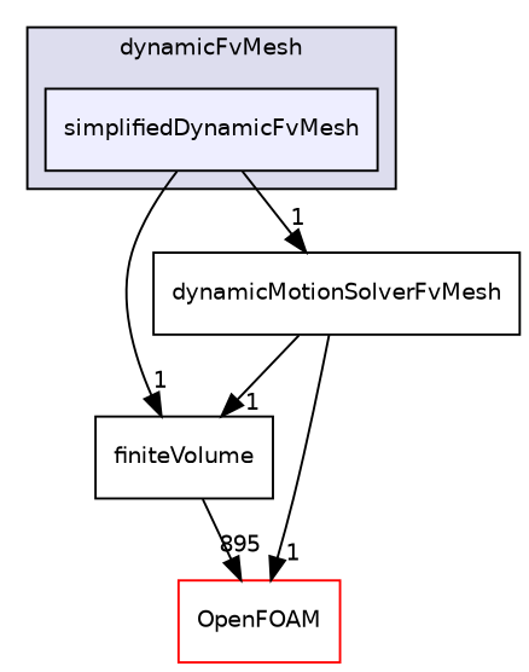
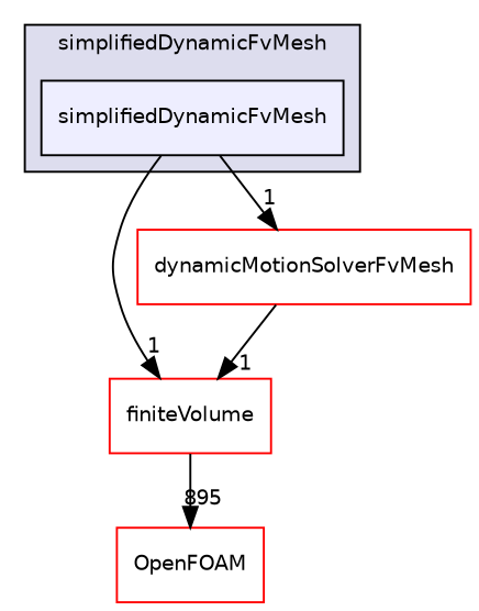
  digraph {
    compound=true
    node [fontname=Helvetica fontsize=10 shape=box]
    edge [headlabel=1 labeldistance=1.5 labelfontname=Helvetica labelfontsize=10]
    n1 [fillcolor="#eeeeff" label=simplifiedDynamicFvMesh pencolor=black style=filled]
-   n2 [color=black label=finiteVolume]
-   n3 [label=dynamicMotionSolverFvMesh]
+   n2 [color=red label=finiteVolume]
+   n3 [label=dynamicMotionSolverFvMesh color=red]
    n4 [color=red label=OpenFOAM]
    subgraph cluster_1 {
      bgcolor="#ddddee"
      fontname=Helvetica
      fontsize=10
-     label=dynamicFvMesh
+     label=simplifiedDynamicFvMesh
      pencolor=black
      n1
    }
    n1 -> n2
    n1 -> n3
    n2 -> n4 [headlabel=895]
    n3 -> n2
-   n3 -> n4
  }
